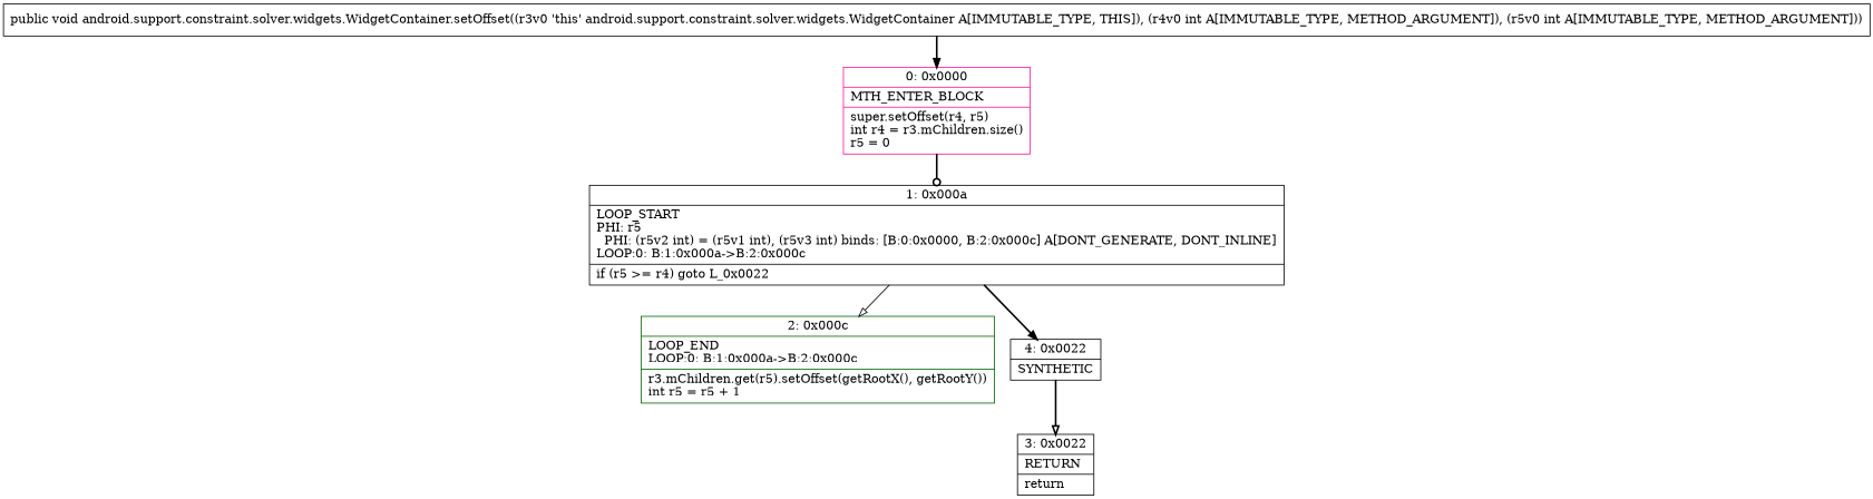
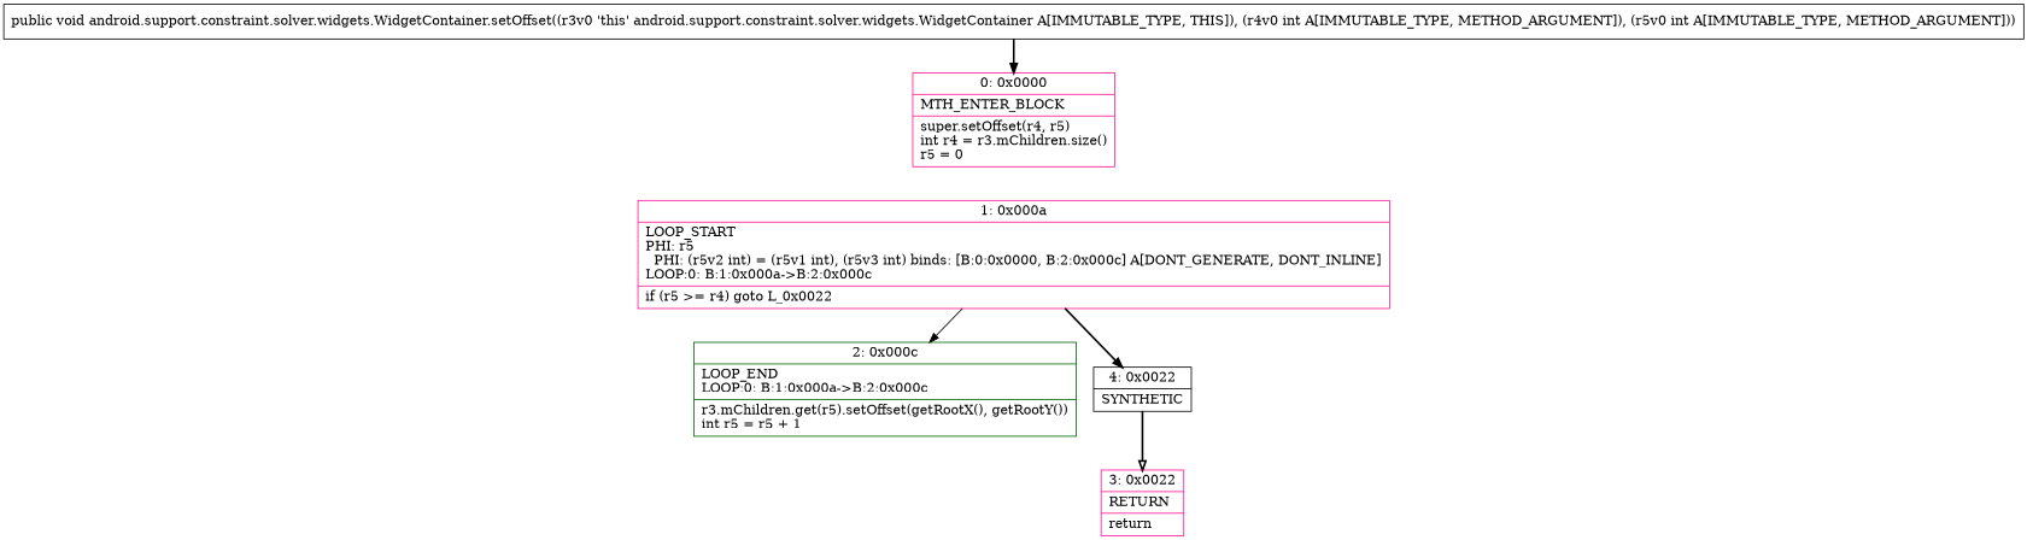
  digraph {
    node [color=black shape=record]
    edge [arrowhead=onormal style=bold]
    n1 [color=deeppink label="{0\:\ 0x0000|MTH_ENTER_BLOCK\l|super.setOffset(r4, r5)\lint r4 = r3.mChildren.size()\lr5 = 0\l}"]
-   n2 [label="{1\:\ 0x000a|LOOP_START\lPHI: r5 \l  PHI: (r5v2 int) = (r5v1 int), (r5v3 int) binds: [B:0:0x0000, B:2:0x000c] A[DONT_GENERATE, DONT_INLINE]\lLOOP:0: B:1:0x000a\-\>B:2:0x000c\l|if (r5 \>= r4) goto L_0x0022\l}"]
+   n2 [color=deeppink label="{1\:\ 0x000a|LOOP_START\lPHI: r5 \l  PHI: (r5v2 int) = (r5v1 int), (r5v3 int) binds: [B:0:0x0000, B:2:0x000c] A[DONT_GENERATE, DONT_INLINE]\lLOOP:0: B:1:0x000a\-\>B:2:0x000c\l|if (r5 \>= r4) goto L_0x0022\l}"]
    n3 [color=darkgreen label="{2\:\ 0x000c|LOOP_END\lLOOP:0: B:1:0x000a\-\>B:2:0x000c\l|r3.mChildren.get(r5).setOffset(getRootX(), getRootY())\lint r5 = r5 + 1\l}"]
    n4 [label="{4\:\ 0x0022|SYNTHETIC\l}"]
-   n5 [label="{3\:\ 0x0022|RETURN\l|return\l}"]
+   n5 [color=deeppink label="{3\:\ 0x0022|RETURN\l|return\l}"]
    n6 [label="{public void android.support.constraint.solver.widgets.WidgetContainer.setOffset((r3v0 'this' android.support.constraint.solver.widgets.WidgetContainer A[IMMUTABLE_TYPE, THIS]), (r4v0 int A[IMMUTABLE_TYPE, METHOD_ARGUMENT]), (r5v0 int A[IMMUTABLE_TYPE, METHOD_ARGUMENT])) }"]
-   n1 -> n2 [arrowhead=odot]
-   n2 -> n3 [style=solid]
+   n2 -> n3 [arrowhead=normal style=solid]
    n2 -> n4 [arrowhead=normal]
    n4 -> n5
    n6 -> n1 [arrowhead=normal]
  }
